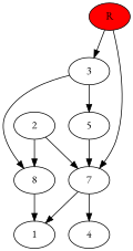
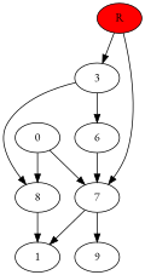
  digraph {
    fontname="EB Garamond"
    node [fontname="EB Garamond"]
    edge [fontname="EB Garamond"]
    8
    1
-   2
+   2 [label=0]
    7
-   4
+   4 [label=9]
    3
-   5
+   5 [label=6]
    R [fillcolor="#ff0000" style=filled]
    8 -> 1
    2 -> 8
    2 -> 7
    7 -> 1
    7 -> 4
    3 -> 8
    3 -> 5
    5 -> 7
    R -> 7
    R -> 3
  }
